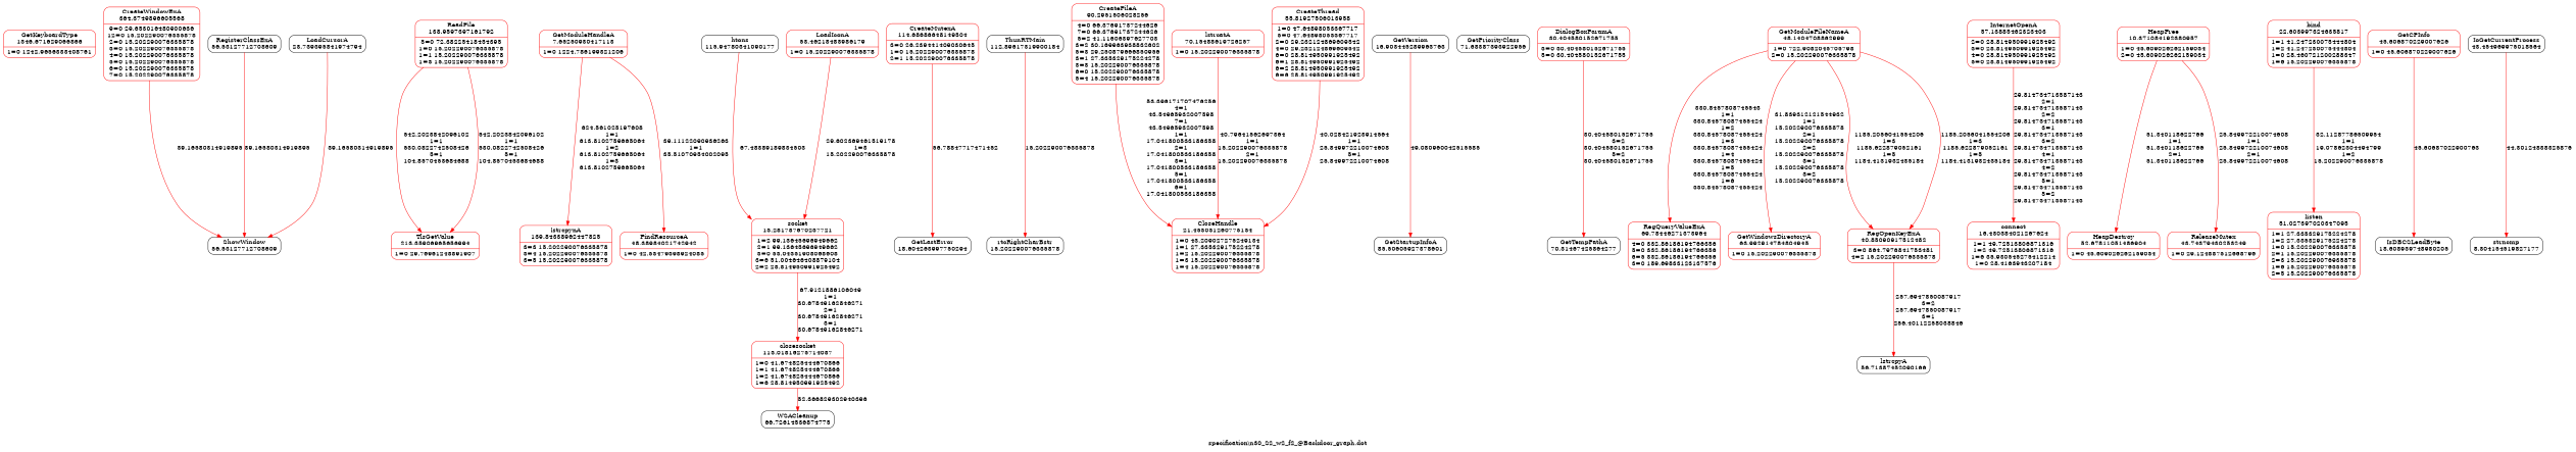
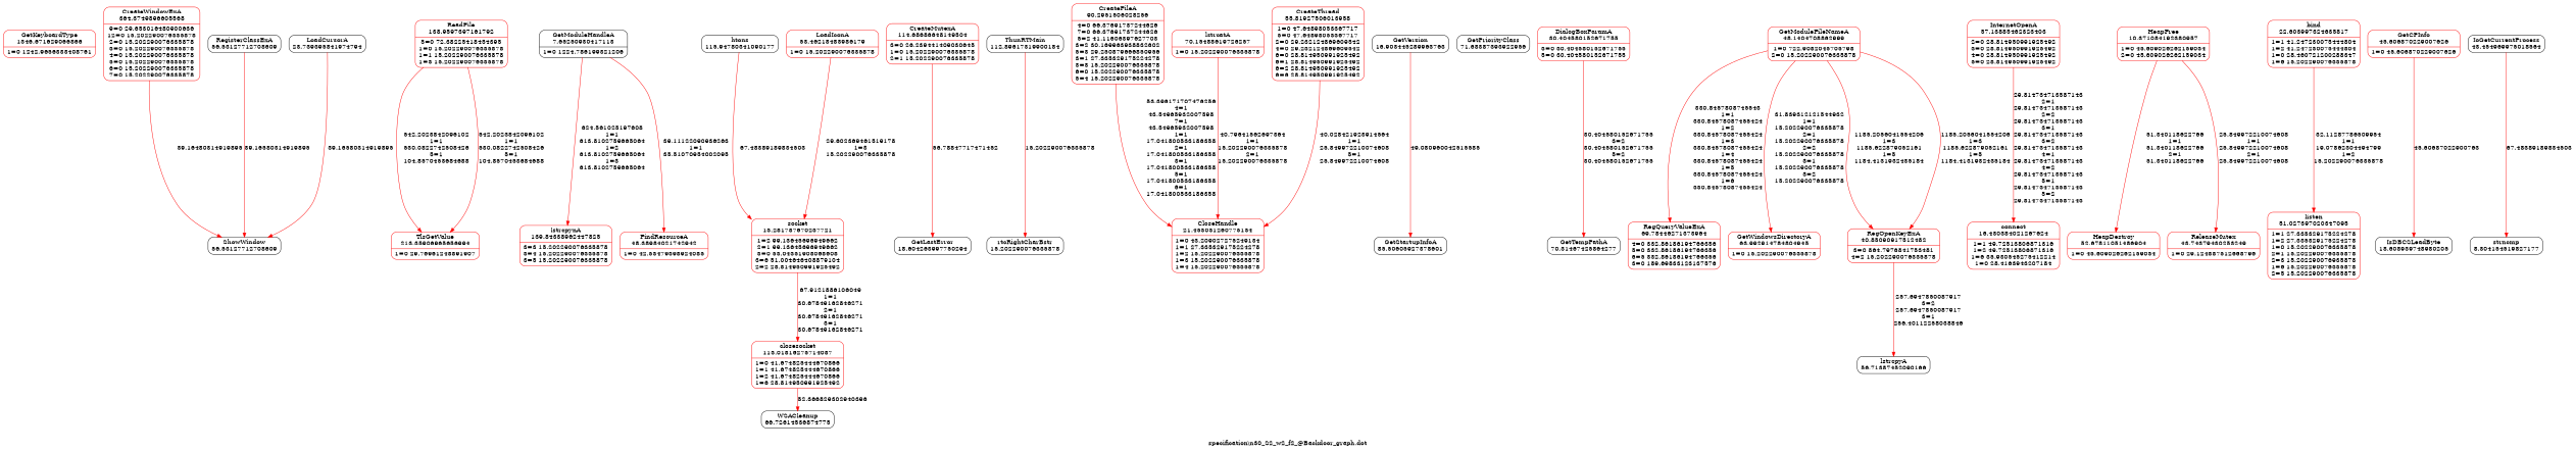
  digraph {
    label="specification\\n30_S2_w2_f2_@Backdoor_graph.dot"
    node [color=red shape=record style=rounded]
    edge [color=red]
    n1 [label="{GetKeyboardType\n1346.671629066866|{1=0 1242.9656333408761}}"]
    n2 [label="{CreateWindowExA\n364.3749896605568|{9=0 29.653016480900636\n12=0 15.202290076335878\n2=0 15.202290076335878\n3=0 15.202290076335878\n4=0 15.202290076335878\n5=0 15.202290076335878\n6=0 15.202290076335878\n7=0 15.202290076335878}}"]
    n3 [color=black label="{ShowWindow\n56.53127712708609}"]
    n4 [label="{TlsGetValue\n213.35906965656994|{1=0 29.76961248891907}}"]
    n5 [label="{lstrcpynA\n139.84338962447825|{3=3 15.202290076335878\n3=4 15.202290076335878\n3=5 15.202290076335878}}"]
    n6 [label="{ReadFile\n138.9597397161792|{5=0 72.38225418454395\n1=0 15.202290076335878\n1=1 15.202290076335878\n1=3 15.202290076335878}}"]
    n7 [color=black label="{htons\n115.94780341090177}"]
    n8 [label="{socket\n13.281787670237721|{1=2 99.13645696949662\n2=1 99.13645696949662\n3=0 53.04351908068608\n3=6 51.004646408879104\n2=2 28.814950991925492}}"]
    n9 [label="{closesocket\n113.01816275714087|{1=0 41.674825444670866\n1=1 41.674825444670866\n1=2 41.674825444670866\n1=6 28.814950991925492}}"]
    n10 [label="{CreateMutexA\n114.68686648149504|{3=0 26.239441409030645\n1=0 15.202290076335878\n2=1 15.202290076335878}}"]
    n11 [color=black label="{GetLastError\n18.604263997750294}"]
    n12 [color=black label="{WSACleanup\n66.72614536874775}"]
    n13 [color=black label="{ThunRTMain\n112.89617319900184}"]
    n14 [color=black label="{rtcRightCharBstr\n15.202290076335878}"]
    n15 [label="{CreateFileA\n90.2951506028256|{4=0 66.37691737244626\n7=0 66.37691737244626\n5=2 41.11606397627703\n3=2 30.169963938832602\n5=3 29.250879666850956\n3=1 27.335329175224278\n3=3 15.202290076335878\n6=0 15.202290076335878\n5=4 15.202290076335878}}"]
    n16 [label="{CloseHandle\n21.453031260775134|{1=0 43.209027275249134\n1=1 27.335329175224278\n1=2 15.202290076335878\n1=3 15.202290076335878\n1=4 15.202290076335878}}"]
    n17 [color=black label="{GetStartupInfoA\n85.50605927378601}"]
    n18 [color=black label="{GetPriorityClass\n71.68387393922956}"]
    n19 [color=black label="{GetTempPathA\n70.31467425864277}"]
    n20 [label="{lstrcatA\n70.15488619726257|{1=0 15.202290076335878}}"]
    n21 [label="{RegQueryValueExA\n69.78446271373964|{4=0 332.86186194766356\n5=0 332.86186194766356\n6=5 332.86186194766356\n3=0 189.69833123137576}}"]
    n22 [label="{GetWindowsDirectoryA\n63.992914784804945|{1=0 15.202290076335878}}"]
    n23 [label="{InternetOpenA\n57.13885462323403|{2=0 28.814950991925492\n3=0 28.814950991925492\n4=0 28.814950991925492\n5=0 28.814950991925492}}"]
    n24 [label="{connect\n16.430384021267624|{1=1 49.72513806871316\n1=2 49.72513806871316\n1=6 35.930545275412214\n1=0 28.4163943207184}}"]
    n25 [color=black label="{lstrcpyA\n56.71387452090166}"]
    n26 [color=black label="{RegisterClassExA\n56.53127712708609}"]
    n27 [label="{CreateThread\n55.81927506013958|{1=0 47.64898053367717\n5=0 47.64898053367717\n2=0 29.232124869609542\n4=0 29.232124869609542\n6=0 28.814950991925492\n6=1 28.814950991925492\n6=2 28.814950991925492\n6=6 28.814950991925492}}"]
    n28 [label="{LoadIconA\n53.46218483986179|{1=0 15.202290076335878}}"]
    n29 [label="{HeapDestroy\n52.67811051486904|{1=0 45.609026262159034}}"]
    n30 [label="{listen\n51.027397020347095|{1=1 27.335329175224278\n1=2 27.335329175224278\n1=0 15.202290076335878\n2=1 15.202290076335878\n2=3 15.202290076935878\n1=6 15.202290076335878\n2=5 15.202290076335878}}"]
    n31 [label="{FindResourceA\n48.38984021742942|{1=0 42.53479398924085}}"]
    n32 [label="{GetModuleFileNameA\n48.1404708862999|{1=0 722.9082045705798\n2=0 15.202290076335878}}"]
    n33 [label="{RegOpenKeyExA\n40.85090917512482|{3=0 864.7976841753481\n4=2 15.202290076335878}}"]
    n34 [label="{GetCPInfo\n45.606870229007626|{1=0 45.606870229007626}}"]
    n35 [color=black label="{IsDBCSLeadByte\n18.608939748980205}"]
    n36 [label="{ReleaseMutex\n43.74379430253249|{1=0 29.124887512668796}}"]
    n37 [color=black label="{IoGetCurrentProcess\n43.454969975018564}"]
    n38 [color=black label="{strncmp\n8.304154519827177}"]
-   n39 [label="{GetModuleHandleA\n7.65250930417113|{1=0 1224.786199321206}}"]
+   n39 [color=black label="{GetModuleHandleA\n7.65250930417113|{1=0 1224.786199321206}}"]
    n40 [color=black label="{GetVersion\n16.903445289963763}"]
    n41 [label="{DialogBoxParamA\n30.404580152671755|{3=0 30.404580152671755\n5=0 30.404580152671755}}"]
    n42 [color=black label="{LoadCursorA\n23.739395841974794}"]
    n43 [label="{HeapFree\n10.371084192380957|{1=0 45.609026262159034\n2=0 45.609026262159034}}"]
    n44 [label="{bind\n22.603997324635817|{1=1 41.247230075444804\n1=2 41.247230075444804\n1=0 28.460721200288347\n1=6 15.202290076335878}}"]
-   n2 -> n3 [label=39.16580314919895]
+   n2 -> n3 [label=39.16480314919895]
    n6 -> n4 [label="542.2023842096102\n1=1\n530.0822742508426\n5=1\n104.8570453684688"]
    n6 -> n4 [label="542.2023842096102\n1=1\n530.0822742508426\n5=1\n104.8570453684688"]
    n7 -> n8 [label=67.48389189834503]
    n8 -> n9 [label="67.9121886106049\n1=1\n30.67849162846271\n2=1\n30.67849162846271\n3=1\n30.67849162846271"]
    n9 -> n12 [label=52.366829302940396]
    n10 -> n11 [label=56.78847717471452]
    n13 -> n14 [label=15.202290076335878]
    n15 -> n16 [label="53.396171707476256\n4=1\n43.54965932007598\n7=1\n43.54965932007598\n1=1\n17.041800533186358\n2=1\n17.041800533186358\n3=1\n17.041800533186358\n5=1\n17.041800533186358\n6=1\n17.041800533186358"]
    n20 -> n16 [label="40.79641562697364\n1=1\n15.202290076335878\n2=1\n15.202290076335878"]
    n23 -> n24 [label="29.814734713587143\n2=1\n29.814734713587143\n2=2\n29.814734713587143\n3=1\n29.814734713587143\n3=2\n29.814734713587143\n4=1\n29.814734713587143\n4=2\n29.814734713587143\n5=1\n29.814734713587143\n5=2\n29.814734713587143"]
    n26 -> n3 [label=39.16580314919895]
    n27 -> n16 [label="40.028421923914564\n1=1\n25.849972210074608\n5=1\n25.849972210074608"]
    n28 -> n8 [label="29.602369461519178\n1=3\n15.202290076335878"]
    n32 -> n21 [label="330.8457808745543\n1=1\n330.84578087455424\n1=2\n330.84578087455424\n1=3\n330.84578087455424\n1=4\n330.84578087455424\n1=5\n330.84578087455424\n1=6\n330.84578087455424"]
    n32 -> n22 [label="31.839312121544932\n1=1\n15.202290076335878\n2=1\n15.202290076335878\n2=2\n15.202290076335878\n3=1\n15.202290076335878\n3=2\n15.202290076335878"]
    n32 -> n33 [label="1185.2056041554206\n1=3\n1185.622879052161\n1=5\n1184.4131932435184"]
    n32 -> n33 [label="1185.2056041554206\n1=3\n1185.622879052161\n1=5\n1184.4131932435184"]
    n33 -> n25 [label="257.6947850087917\n3=2\n257.6947850087917\n3=1\n256.40112258038846"]
    n34 -> n35 [label=45.60687022900763]
-   n37 -> n38 [label=44.30124838325876]
+   n37 -> n38 [label=67.48389189834503]
    n39 -> n5 [label="624.561025197608\n1=1\n613.8102759665064\n1=2\n613.8102759665064\n1=3\n613.8102759665064"]
    n39 -> n31 [label="39.11122090936263\n1=1\n35.51070954002095"]
    n40 -> n17 [label=49.080960042515585]
    n41 -> n19 [label="30.404580152671755\n3=2\n30.404580152671755\n5=2\n30.404580152671755"]
    n42 -> n3 [label=39.16580314919895]
    n43 -> n29 [label="51.340118622766\n1=1\n51.340118622766\n2=1\n51.340118622766"]
    n43 -> n36 [label="25.849972210074608\n1=1\n25.849972210074608\n2=1\n25.849972210074608"]
    n44 -> n30 [label="32.11287786509954\n1=1\n19.07862304494799\n1=2\n15.202290076335878"]
  }
